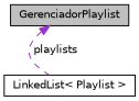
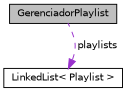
  digraph {
    node [color=black fontname=Helvetica fontsize=10 shape=record style=filled]
    n1 [fillcolor=grey75 fontcolor=black height=0.2 label=GerenciadorPlaylist width=0.4]
    n2 [fillcolor=white height=0.2 label="LinkedList\< Playlist \>" width=0.4]
-   n1 -> n2 [color=darkorchid3 dir=back fontname=Helvetica fontsize=10 label=" playlists" labelfontname=Helvetica labelfontsize=10 style=dashed]
+   n2 -> n1 [color=darkorchid3 dir=back fontname=Helvetica fontsize=10 label=" playlists" labelfontname=Helvetica labelfontsize=10 style=dashed]
  }
